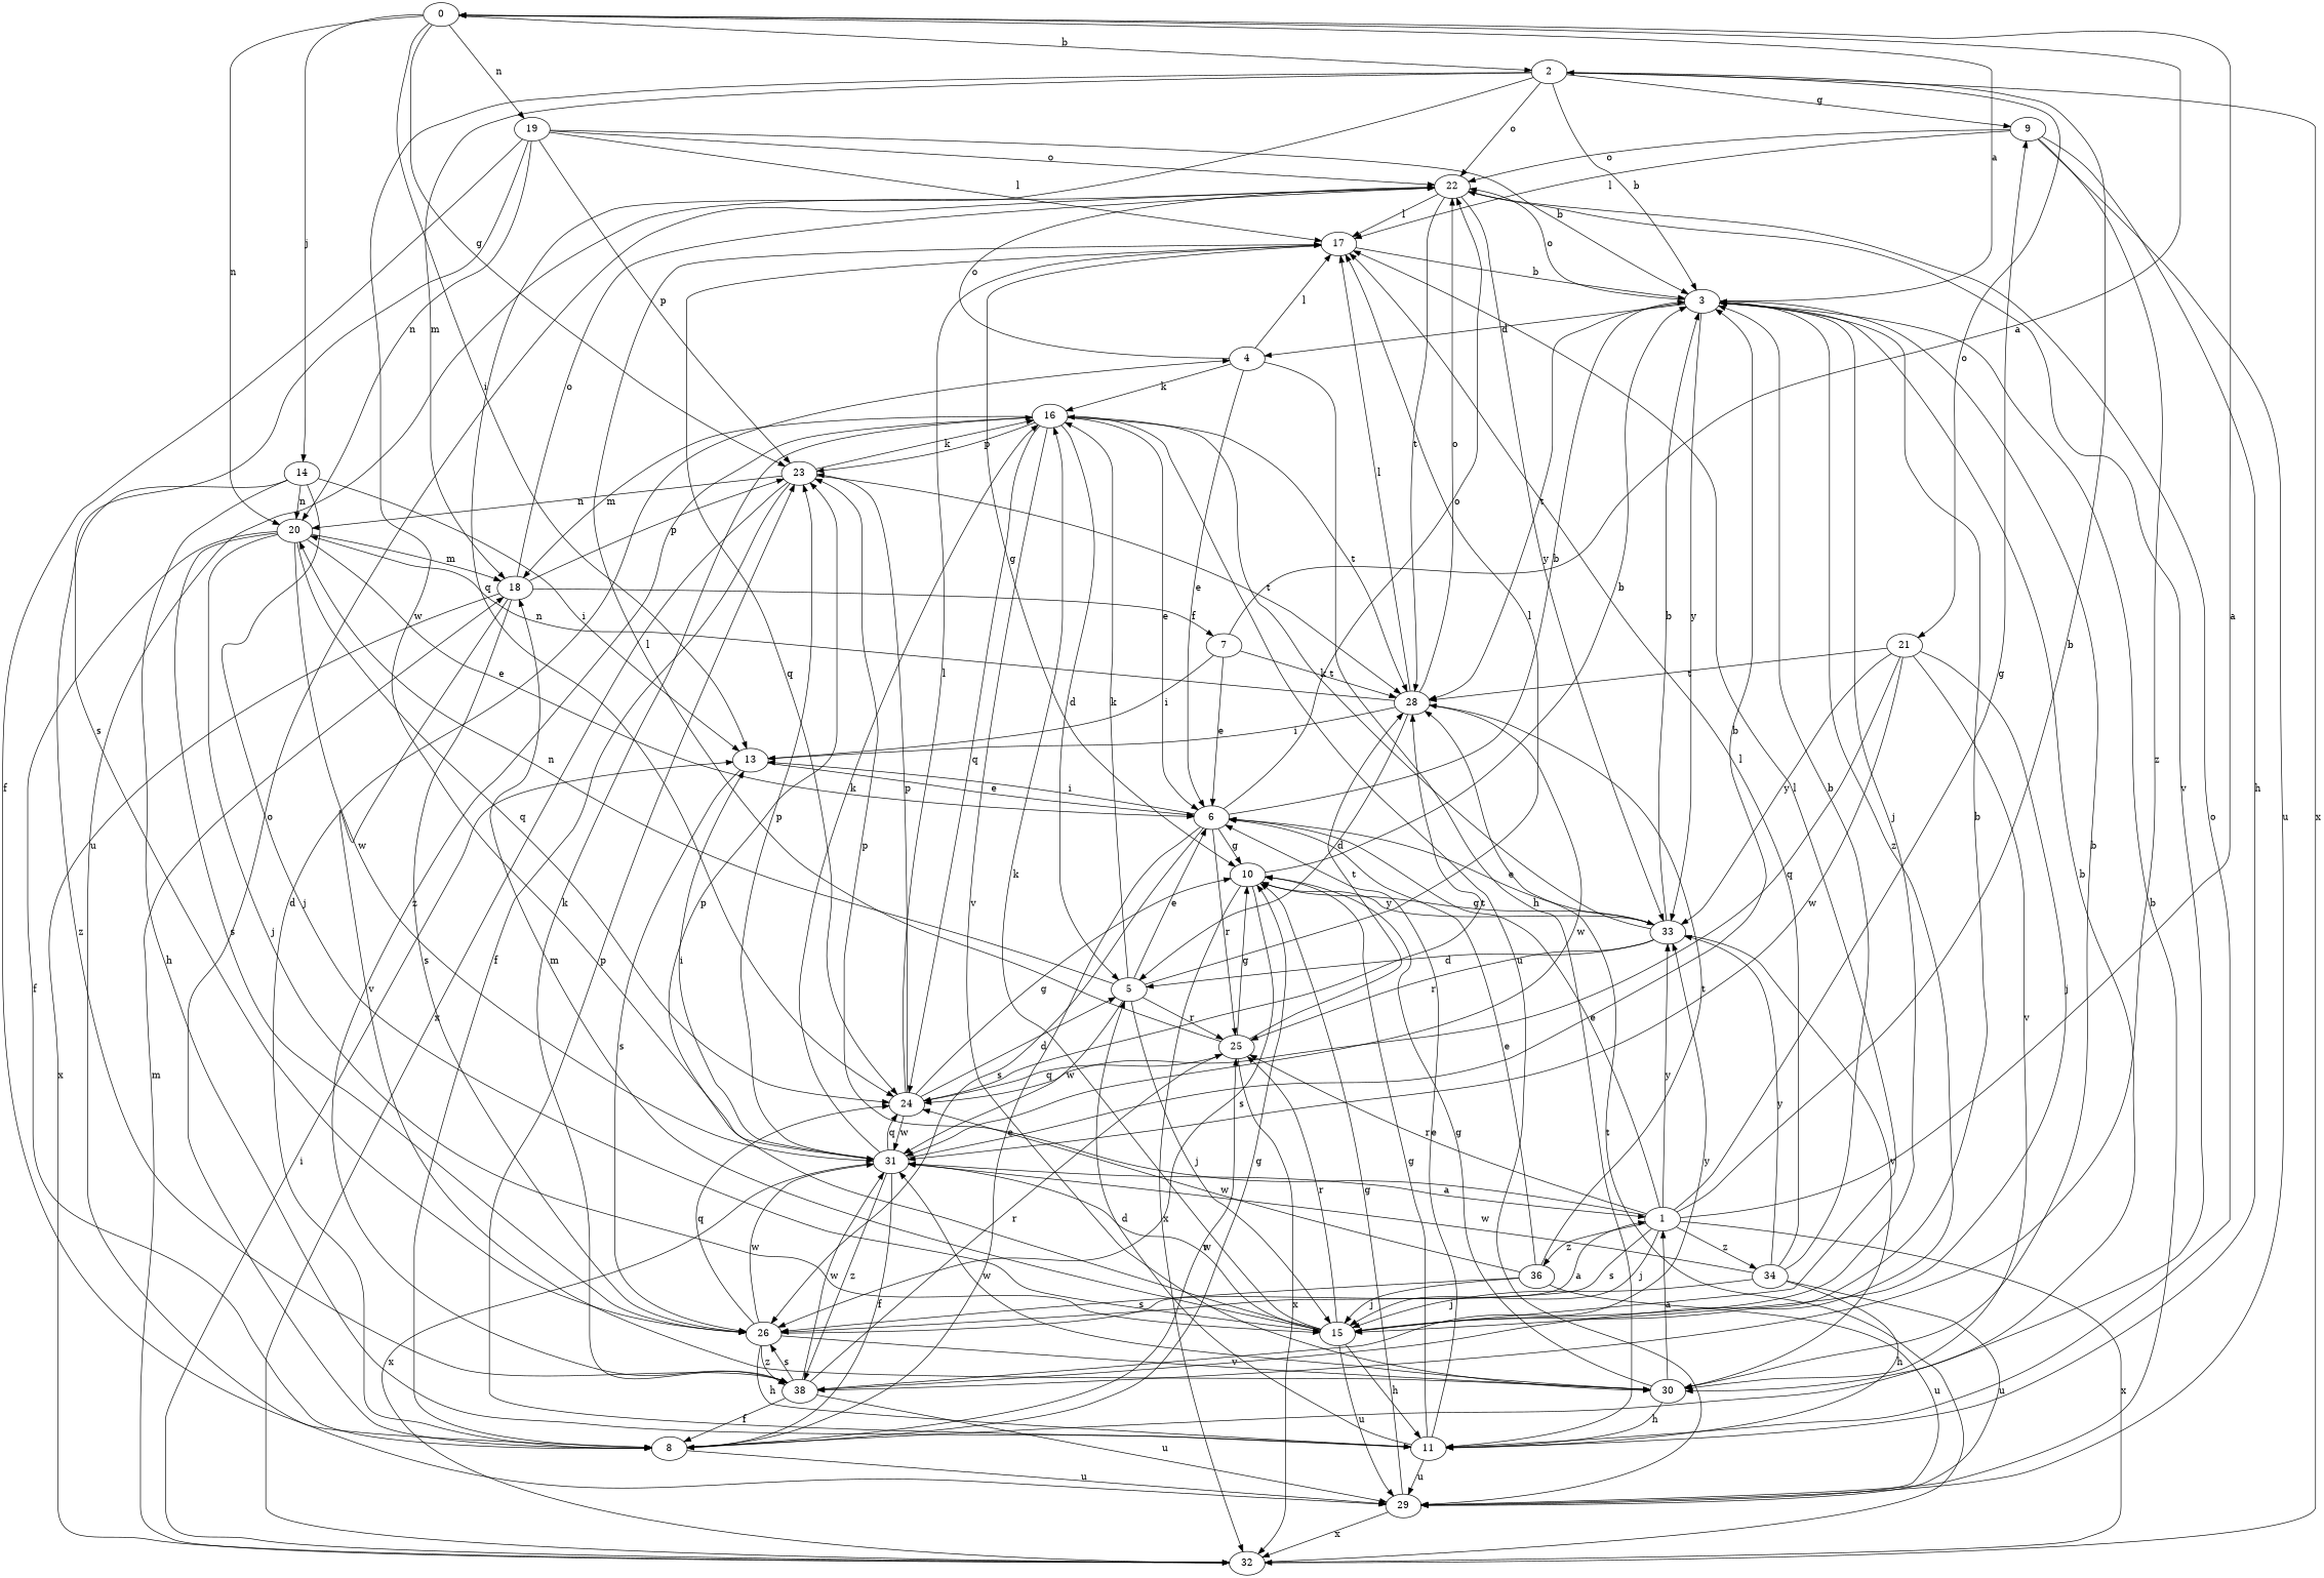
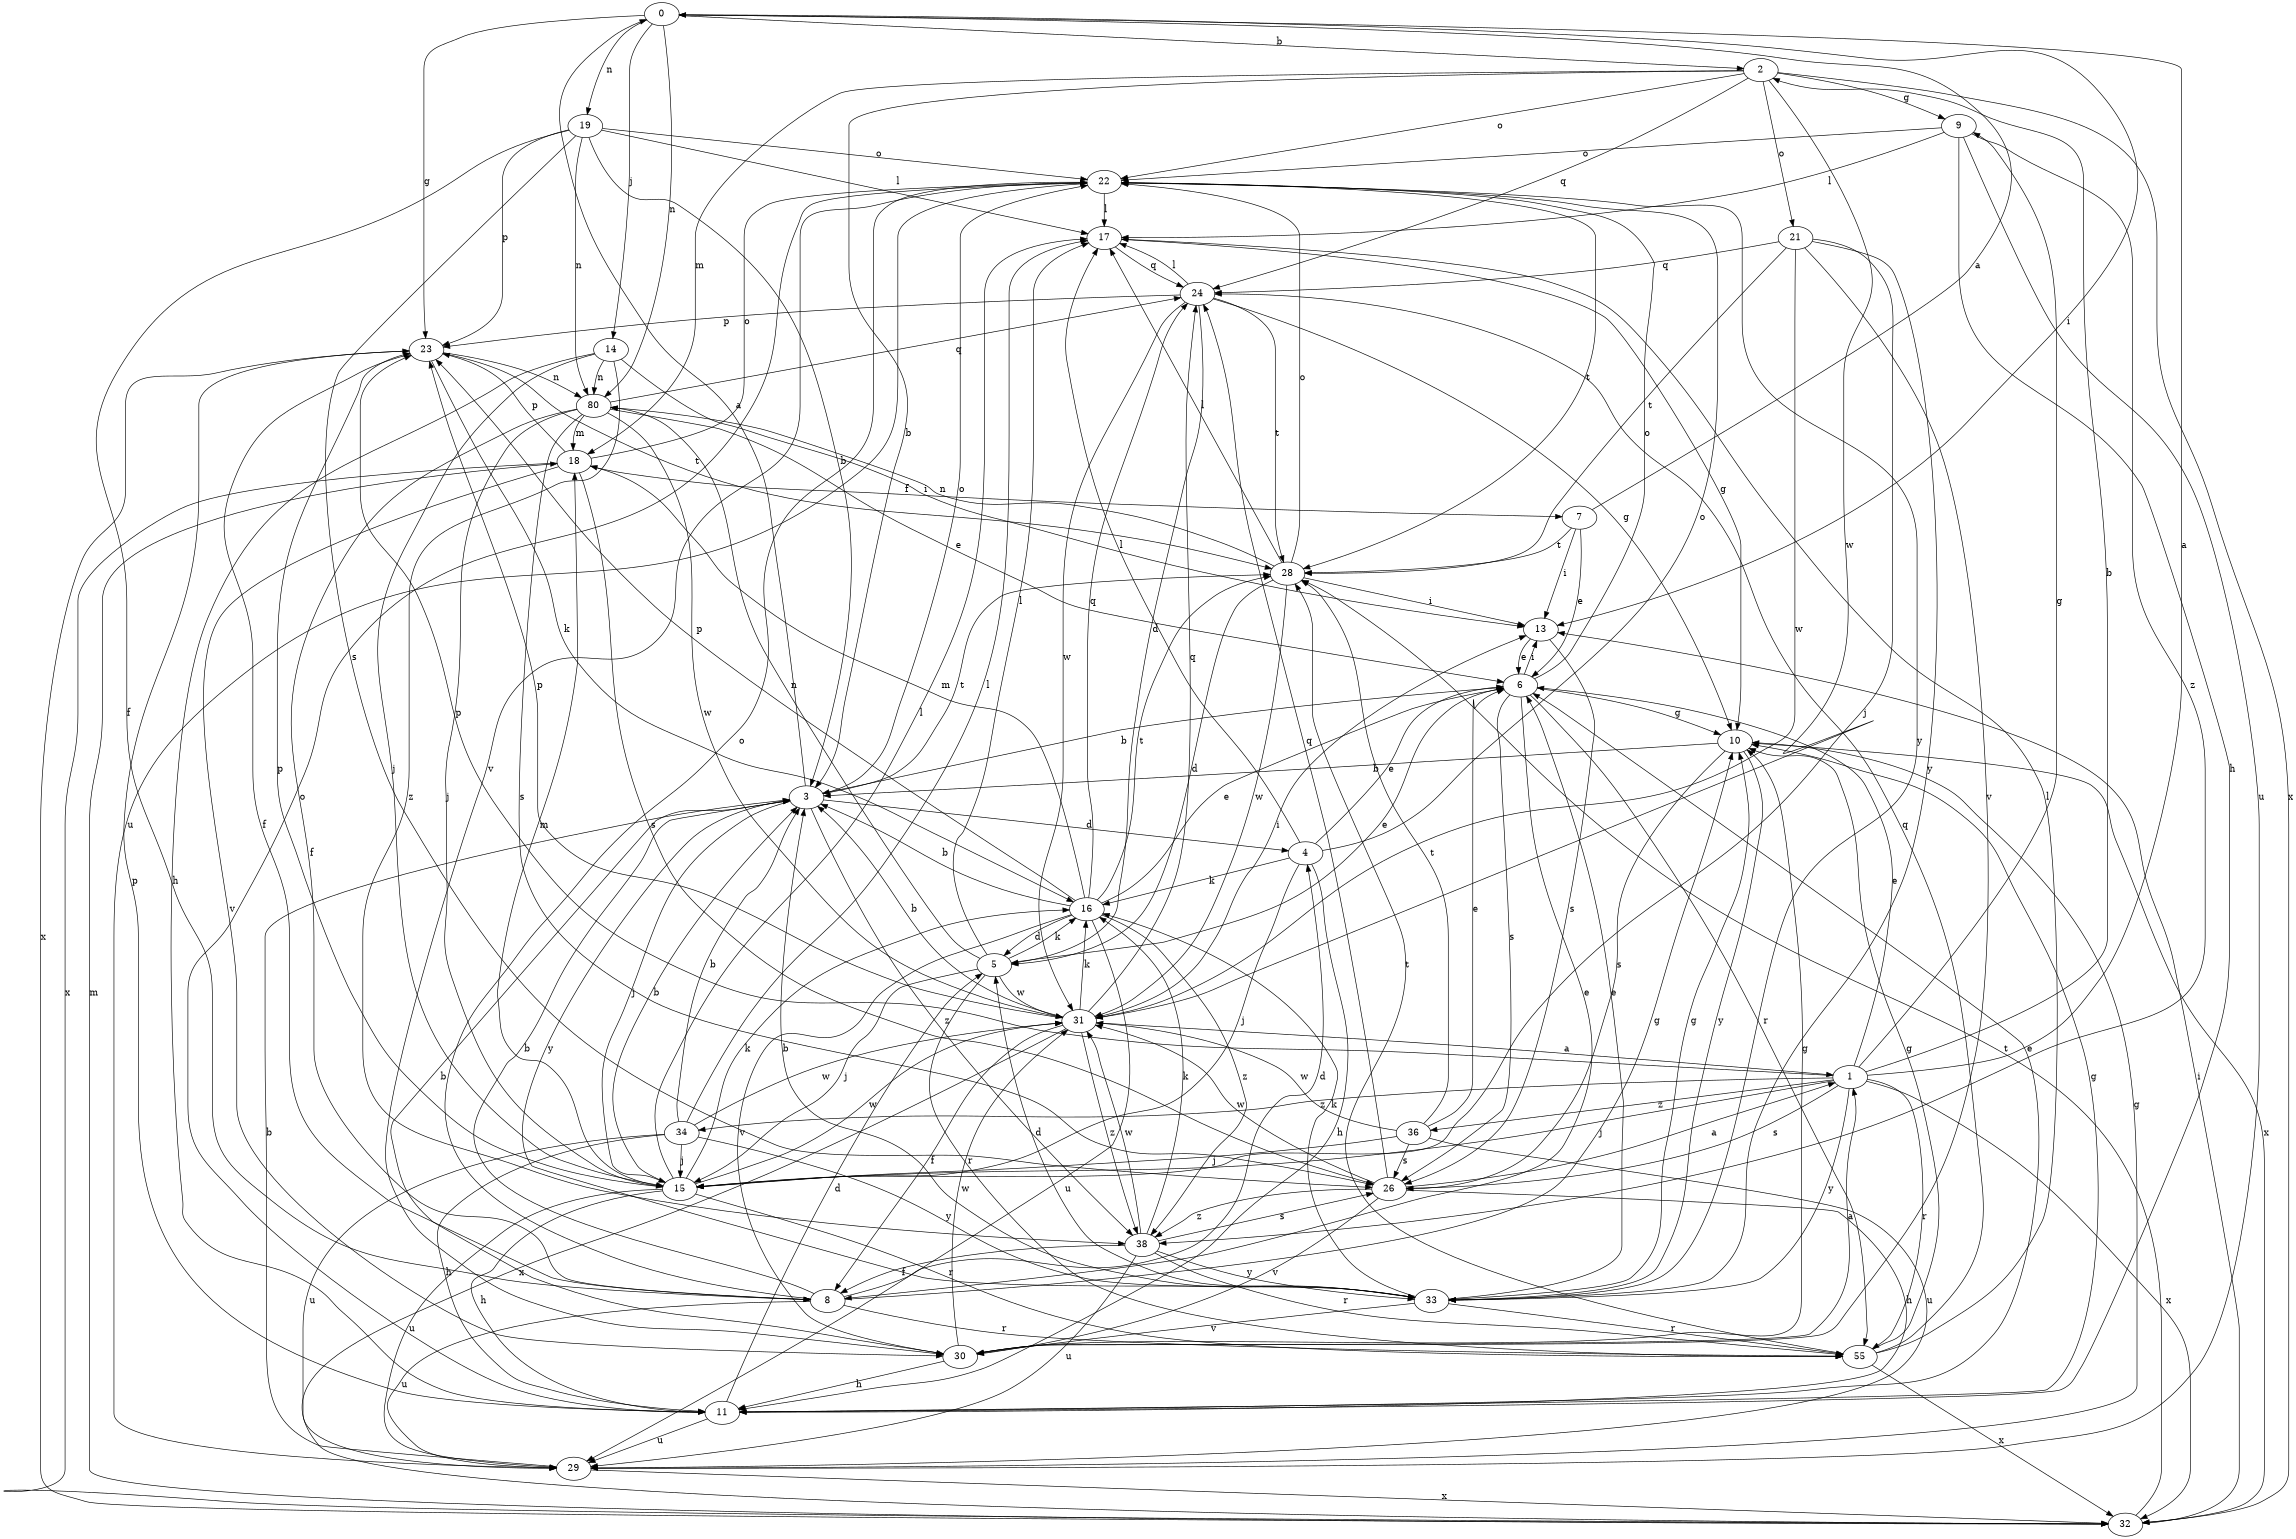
  strict digraph {
    0
    2
    13
    14
    19
-   20
+   20 [label=80]
    23
    9
    32
    3
    18
    21
    22
    24
    31
    6
    26
    15
    38
    11
    17
    8
    28
    16
    1
-   25
+   25 [label=55]
    33
    34
    36
    10
    29
    30
    5
    4
    7
    0 -> 2 [label=b]
    0 -> 13 [label=i]
    0 -> 14 [label=j]
    0 -> 19 [label=n]
    0 -> 20 [label=n]
    0 -> 23 [label=g]
    2 -> 9 [label=g]
    2 -> 32 [label=x]
    2 -> 3 [label=b]
    2 -> 18 [label=m]
    2 -> 21 [label=o]
    2 -> 22 [label=o]
    2 -> 24 [label=q]
    2 -> 31 [label=w]
    13 -> 6 [label=e]
    13 -> 26 [label=s]
    14 -> 13 [label=i]
    14 -> 20 [label=n]
    14 -> 15 [label=j]
    14 -> 38 [label=z]
    14 -> 11 [label=h]
    19 -> 20 [label=n]
    19 -> 23 [label=p]
    19 -> 3 [label=b]
    19 -> 22 [label=o]
    19 -> 26 [label=s]
    19 -> 17 [label=l]
    19 -> 8 [label=f]
    20 -> 18 [label=m]
    20 -> 24 [label=q]
    20 -> 31 [label=w]
    20 -> 6 [label=e]
    20 -> 26 [label=s]
    20 -> 15 [label=j]
    20 -> 8 [label=f]
    23 -> 20 [label=n]
    23 -> 32 [label=x]
    23 -> 8 [label=f]
    23 -> 28 [label=t]
    23 -> 16 [label=k]
    9 -> 22 [label=o]
    9 -> 38 [label=z]
    9 -> 11 [label=h]
    9 -> 17 [label=l]
    9 -> 29 [label=u]
    32 -> 13 [label=i]
    32 -> 18 [label=m]
    32 -> 28 [label=t]
    3 -> 0 [label=a]
    3 -> 22 [label=o]
    3 -> 15 [label=j]
    3 -> 38 [label=z]
    3 -> 28 [label=t]
    3 -> 33 [label=y]
    3 -> 4 [label=d]
    18 -> 23 [label=p]
    18 -> 32 [label=x]
    18 -> 22 [label=o]
    18 -> 26 [label=s]
    18 -> 30 [label=v]
    18 -> 7 [label=f]
    21 -> 24 [label=q]
    21 -> 31 [label=w]
    21 -> 15 [label=j]
    21 -> 28 [label=t]
    21 -> 33 [label=y]
    21 -> 30 [label=v]
    22 -> 17 [label=l]
    22 -> 28 [label=t]
    22 -> 33 [label=y]
    22 -> 29 [label=u]
    22 -> 30 [label=v]
    24 -> 23 [label=p]
    24 -> 31 [label=w]
    24 -> 17 [label=l]
    24 -> 28 [label=t]
    24 -> 10 [label=g]
    24 -> 5 [label=d]
    31 -> 13 [label=i]
    31 -> 23 [label=p]
    31 -> 32 [label=x]
    31 -> 3 [label=b]
    31 -> 24 [label=q]
    31 -> 38 [label=z]
    31 -> 8 [label=f]
    31 -> 16 [label=k]
    31 -> 1 [label=a]
    6 -> 13 [label=i]
    6 -> 3 [label=b]
    6 -> 22 [label=o]
    6 -> 26 [label=s]
    6 -> 8 [label=e]
    6 -> 25 [label=r]
    6 -> 10 [label=g]
    26 -> 24 [label=q]
    26 -> 31 [label=w]
    26 -> 38 [label=z]
    26 -> 11 [label=h]
    26 -> 1 [label=a]
    26 -> 30 [label=v]
    15 -> 23 [label=p]
    15 -> 3 [label=b]
    15 -> 18 [label=m]
    15 -> 31 [label=w]
    15 -> 11 [label=h]
    15 -> 17 [label=l]
    15 -> 16 [label=k]
    15 -> 25 [label=r]
    15 -> 29 [label=u]
    38 -> 31 [label=w]
    38 -> 26 [label=s]
    38 -> 8 [label=f]
    38 -> 16 [label=k]
    38 -> 25 [label=r]
    38 -> 33 [label=y]
    38 -> 29 [label=u]
    11 -> 23 [label=p]
    11 -> 22 [label=o]
    11 -> 6 [label=e]
    11 -> 10 [label=g]
    11 -> 29 [label=u]
    11 -> 5 [label=d]
-   17 -> 3 [label=b]
+   16 -> 3 [label=b]
    17 -> 24 [label=q]
    17 -> 10 [label=g]
    8 -> 3 [label=b]
    8 -> 22 [label=o]
    8 -> 25 [label=r]
    8 -> 10 [label=g]
    8 -> 29 [label=u]
    8 -> 4 [label=d]
    28 -> 13 [label=i]
    28 -> 20 [label=n]
    28 -> 22 [label=o]
    28 -> 31 [label=w]
    28 -> 17 [label=l]
    28 -> 5 [label=d]
    16 -> 23 [label=p]
    16 -> 18 [label=m]
    16 -> 24 [label=q]
    16 -> 6 [label=e]
    16 -> 38 [label=z]
    16 -> 28 [label=t]
    16 -> 29 [label=u]
    16 -> 30 [label=v]
    16 -> 5 [label=d]
    1 -> 0 [label=a]
    1 -> 2 [label=b]
    1 -> 23 [label=p]
    1 -> 9 [label=g]
    1 -> 32 [label=x]
    1 -> 6 [label=e]
    1 -> 26 [label=s]
    1 -> 15 [label=j]
    1 -> 25 [label=r]
    1 -> 33 [label=y]
    1 -> 34 [label=z]
    1 -> 36 [label=z]
    25 -> 32 [label=x]
    25 -> 24 [label=q]
    25 -> 17 [label=l]
    25 -> 28 [label=t]
    25 -> 10 [label=g]
    33 -> 3 [label=b]
    33 -> 6 [label=e]
    33 -> 16 [label=k]
    33 -> 25 [label=r]
    33 -> 10 [label=g]
    33 -> 30 [label=v]
    33 -> 5 [label=d]
    34 -> 3 [label=b]
    34 -> 31 [label=w]
    34 -> 15 [label=j]
    34 -> 11 [label=h]
    34 -> 17 [label=l]
    34 -> 33 [label=y]
    34 -> 29 [label=u]
-   36 -> 24 [label=w]
+   36 -> 31 [label=w]
    36 -> 6 [label=e]
    36 -> 26 [label=s]
    36 -> 15 [label=j]
    36 -> 28 [label=t]
    36 -> 29 [label=u]
    10 -> 32 [label=x]
    10 -> 3 [label=b]
    10 -> 26 [label=s]
    10 -> 33 [label=y]
    29 -> 32 [label=x]
    29 -> 3 [label=b]
    29 -> 10 [label=g]
    30 -> 3 [label=b]
    30 -> 31 [label=w]
    30 -> 11 [label=h]
    30 -> 1 [label=a]
    30 -> 10 [label=g]
    5 -> 20 [label=n]
    5 -> 31 [label=w]
    5 -> 6 [label=e]
    5 -> 15 [label=j]
    5 -> 17 [label=l]
    5 -> 16 [label=k]
    5 -> 25 [label=r]
    4 -> 22 [label=o]
    4 -> 6 [label=e]
+   4 -> 15 [label=j]
    4 -> 11 [label=h]
    4 -> 17 [label=l]
    4 -> 16 [label=k]
    7 -> 0 [label=a]
    7 -> 13 [label=i]
    7 -> 6 [label=e]
    7 -> 28 [label=t]
  }
